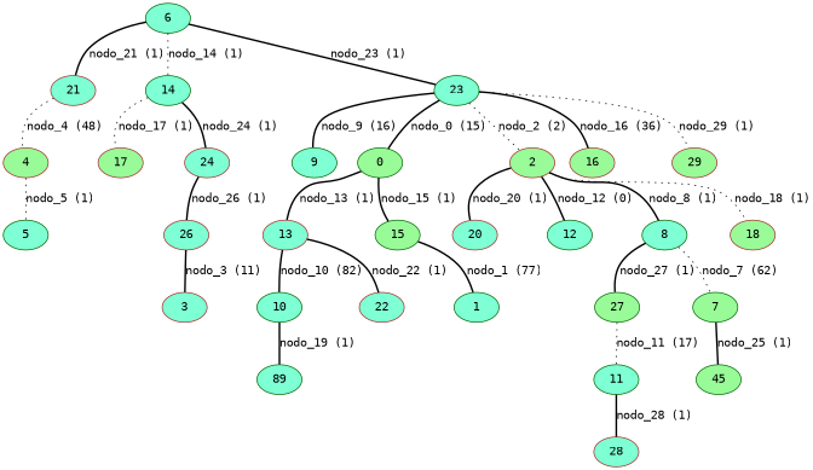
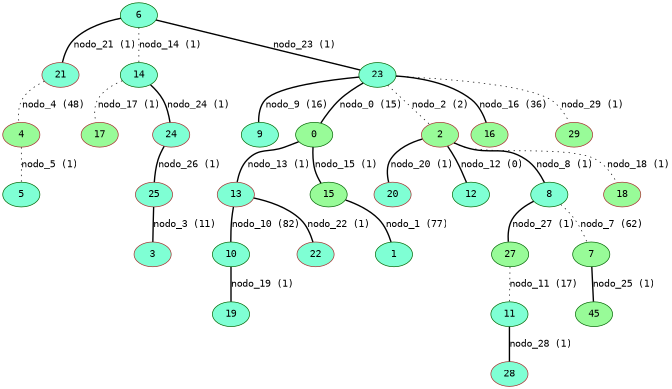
  graph {
    fontname="DejaVu Sans Mono"
    node [color=darkgreen fillcolor=aquamarine fontname="DejaVu Sans Mono" style=filled]
    edge [fontname="DejaVu Sans Mono" style=bold]
    21 [color=brown]
    4 [color=brown fillcolor=palegreen]
    5
    6
    14
    23
    17 [color=brown fillcolor=palegreen]
    24 [color=brown]
    9
    0 [fillcolor=palegreen]
    2 [color=brown fillcolor=palegreen]
    16 [color=brown fillcolor=palegreen]
    29 [color=brown fillcolor=palegreen]
-   26 [color=brown]
+   26 [color=brown label=25]
    13 [color=brown]
    15 [fillcolor=palegreen]
    20 [color=brown]
    12
    8
    18 [color=brown fillcolor=palegreen]
    3 [color=brown]
    10
    22 [color=brown]
    1
    27 [fillcolor=palegreen]
    11
    28 [color=brown]
    7 [fillcolor=palegreen]
-   19 [label=89]
+   19
    n30 [fillcolor=palegreen label=45]
    21 -- 4 [label="nodo_4 (48)" style=dotted]
    4 -- 5 [label="nodo_5 (1)" style=dotted]
    6 -- 21 [label="nodo_21 (1)"]
    6 -- 14 [label="nodo_14 (1)" style=dotted]
    6 -- 23 [label="nodo_23 (1)"]
    14 -- 17 [label="nodo_17 (1)" style=dotted]
    14 -- 24 [label="nodo_24 (1)"]
    23 -- 9 [label="nodo_9 (16)"]
    23 -- 0 [label="nodo_0 (15)"]
    23 -- 2 [label="nodo_2 (2)" style=dotted]
    23 -- 16 [label="nodo_16 (36)"]
    23 -- 29 [label="nodo_29 (1)" style=dotted]
    24 -- 26 [label="nodo_26 (1)"]
    0 -- 13 [label="nodo_13 (1)"]
    0 -- 15 [label="nodo_15 (1)"]
    2 -- 20 [label="nodo_20 (1)"]
    2 -- 12 [label="nodo_12 (0)"]
    2 -- 8 [label="nodo_8 (1)"]
    2 -- 18 [label="nodo_18 (1)" style=dotted]
    26 -- 3 [label="nodo_3 (11)"]
    13 -- 10 [label="nodo_10 (82)"]
    13 -- 22 [label="nodo_22 (1)"]
    15 -- 1 [label="nodo_1 (77)"]
    8 -- 27 [label="nodo_27 (1)"]
    8 -- 7 [label="nodo_7 (62)" style=dotted]
    10 -- 19 [label="nodo_19 (1)"]
    27 -- 11 [label="nodo_11 (17)" style=dotted]
    11 -- 28 [label="nodo_28 (1)"]
    7 -- n30 [label="nodo_25 (1)"]
  }
